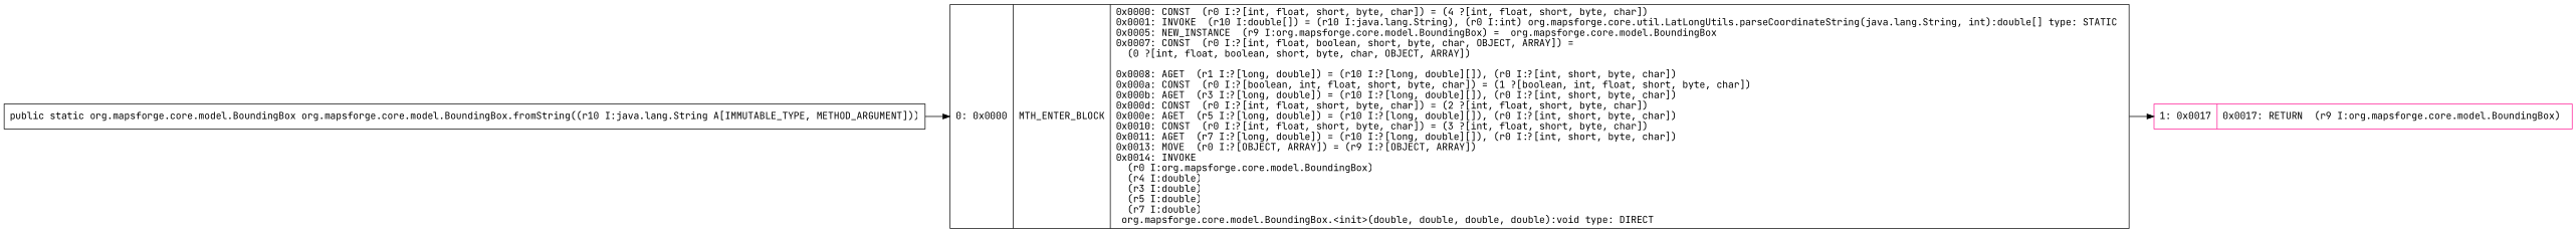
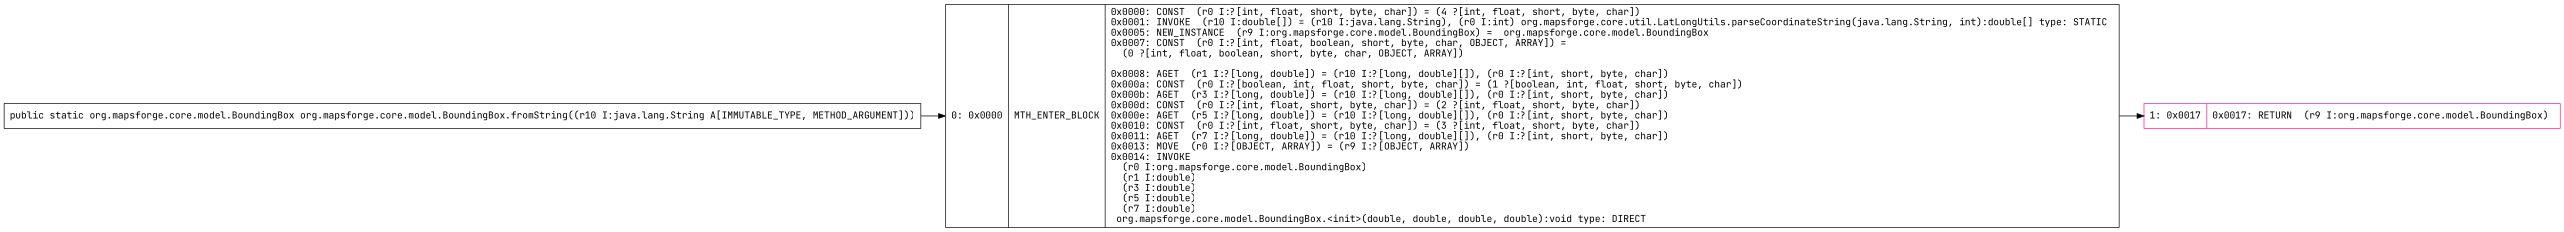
  digraph {
    rankdir=LR
    fontname="JetBrains Mono"
    node [shape=record color=black fontname="JetBrains Mono"]
    edge [fontname="JetBrains Mono"]
-   n1 [label="{0\:\ 0x0000|MTH_ENTER_BLOCK\l|0x0000: CONST  (r0 I:?[int, float, short, byte, char]) = (4 ?[int, float, short, byte, char]) \l0x0001: INVOKE  (r10 I:double[]) = (r10 I:java.lang.String), (r0 I:int) org.mapsforge.core.util.LatLongUtils.parseCoordinateString(java.lang.String, int):double[] type: STATIC \l0x0005: NEW_INSTANCE  (r9 I:org.mapsforge.core.model.BoundingBox) =  org.mapsforge.core.model.BoundingBox \l0x0007: CONST  (r0 I:?[int, float, boolean, short, byte, char, OBJECT, ARRAY]) = \l  (0 ?[int, float, boolean, short, byte, char, OBJECT, ARRAY])\l \l0x0008: AGET  (r1 I:?[long, double]) = (r10 I:?[long, double][]), (r0 I:?[int, short, byte, char]) \l0x000a: CONST  (r0 I:?[boolean, int, float, short, byte, char]) = (1 ?[boolean, int, float, short, byte, char]) \l0x000b: AGET  (r3 I:?[long, double]) = (r10 I:?[long, double][]), (r0 I:?[int, short, byte, char]) \l0x000d: CONST  (r0 I:?[int, float, short, byte, char]) = (2 ?[int, float, short, byte, char]) \l0x000e: AGET  (r5 I:?[long, double]) = (r10 I:?[long, double][]), (r0 I:?[int, short, byte, char]) \l0x0010: CONST  (r0 I:?[int, float, short, byte, char]) = (3 ?[int, float, short, byte, char]) \l0x0011: AGET  (r7 I:?[long, double]) = (r10 I:?[long, double][]), (r0 I:?[int, short, byte, char]) \l0x0013: MOVE  (r0 I:?[OBJECT, ARRAY]) = (r9 I:?[OBJECT, ARRAY]) \l0x0014: INVOKE  \l  (r0 I:org.mapsforge.core.model.BoundingBox)\l  (r4 I:double)\l  (r3 I:double)\l  (r5 I:double)\l  (r7 I:double)\l org.mapsforge.core.model.BoundingBox.\<init\>(double, double, double, double):void type: DIRECT \l}"]
+   n1 [label="{0\:\ 0x0000|MTH_ENTER_BLOCK\l|0x0000: CONST  (r0 I:?[int, float, short, byte, char]) = (4 ?[int, float, short, byte, char]) \l0x0001: INVOKE  (r10 I:double[]) = (r10 I:java.lang.String), (r0 I:int) org.mapsforge.core.util.LatLongUtils.parseCoordinateString(java.lang.String, int):double[] type: STATIC \l0x0005: NEW_INSTANCE  (r9 I:org.mapsforge.core.model.BoundingBox) =  org.mapsforge.core.model.BoundingBox \l0x0007: CONST  (r0 I:?[int, float, boolean, short, byte, char, OBJECT, ARRAY]) = \l  (0 ?[int, float, boolean, short, byte, char, OBJECT, ARRAY])\l \l0x0008: AGET  (r1 I:?[long, double]) = (r10 I:?[long, double][]), (r0 I:?[int, short, byte, char]) \l0x000a: CONST  (r0 I:?[boolean, int, float, short, byte, char]) = (1 ?[boolean, int, float, short, byte, char]) \l0x000b: AGET  (r3 I:?[long, double]) = (r10 I:?[long, double][]), (r0 I:?[int, short, byte, char]) \l0x000d: CONST  (r0 I:?[int, float, short, byte, char]) = (2 ?[int, float, short, byte, char]) \l0x000e: AGET  (r5 I:?[long, double]) = (r10 I:?[long, double][]), (r0 I:?[int, short, byte, char]) \l0x0010: CONST  (r0 I:?[int, float, short, byte, char]) = (3 ?[int, float, short, byte, char]) \l0x0011: AGET  (r7 I:?[long, double]) = (r10 I:?[long, double][]), (r0 I:?[int, short, byte, char]) \l0x0013: MOVE  (r0 I:?[OBJECT, ARRAY]) = (r9 I:?[OBJECT, ARRAY]) \l0x0014: INVOKE  \l  (r0 I:org.mapsforge.core.model.BoundingBox)\l  (r1 I:double)\l  (r3 I:double)\l  (r5 I:double)\l  (r7 I:double)\l org.mapsforge.core.model.BoundingBox.\<init\>(double, double, double, double):void type: DIRECT \l}"]
    n2 [label="{1\:\ 0x0017|0x0017: RETURN  (r9 I:org.mapsforge.core.model.BoundingBox) \l}" color=deeppink]
    n3 [label="{public static org.mapsforge.core.model.BoundingBox org.mapsforge.core.model.BoundingBox.fromString((r10 I:java.lang.String A[IMMUTABLE_TYPE, METHOD_ARGUMENT])) }"]
    n1 -> n2
    n3 -> n1
  }
